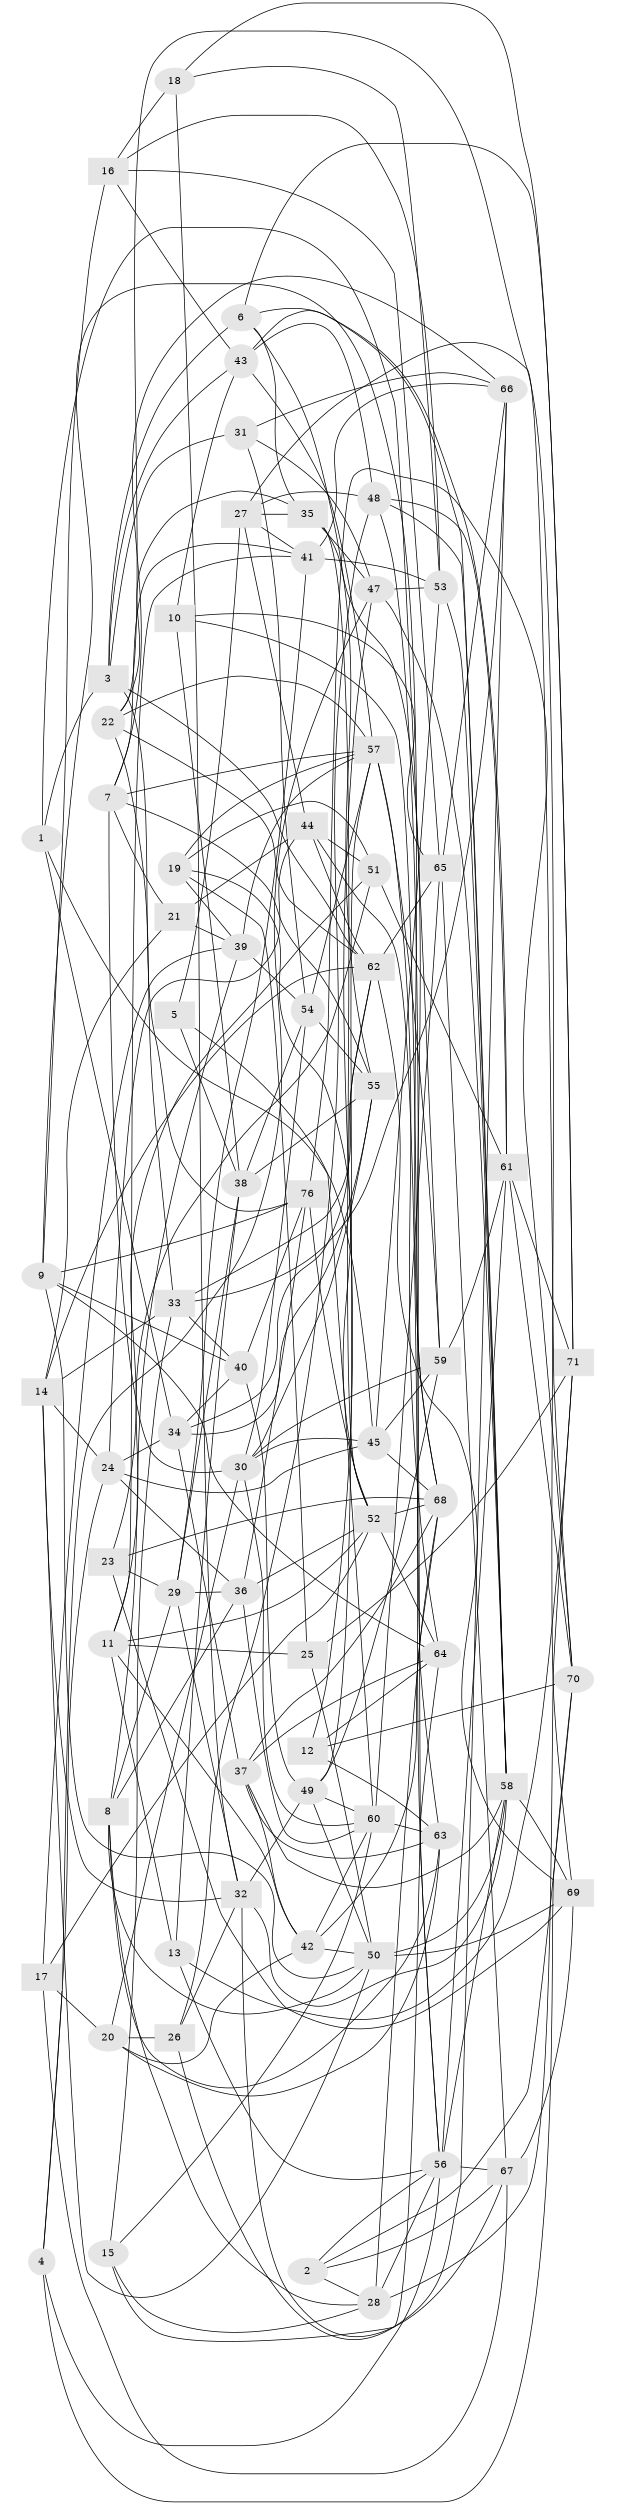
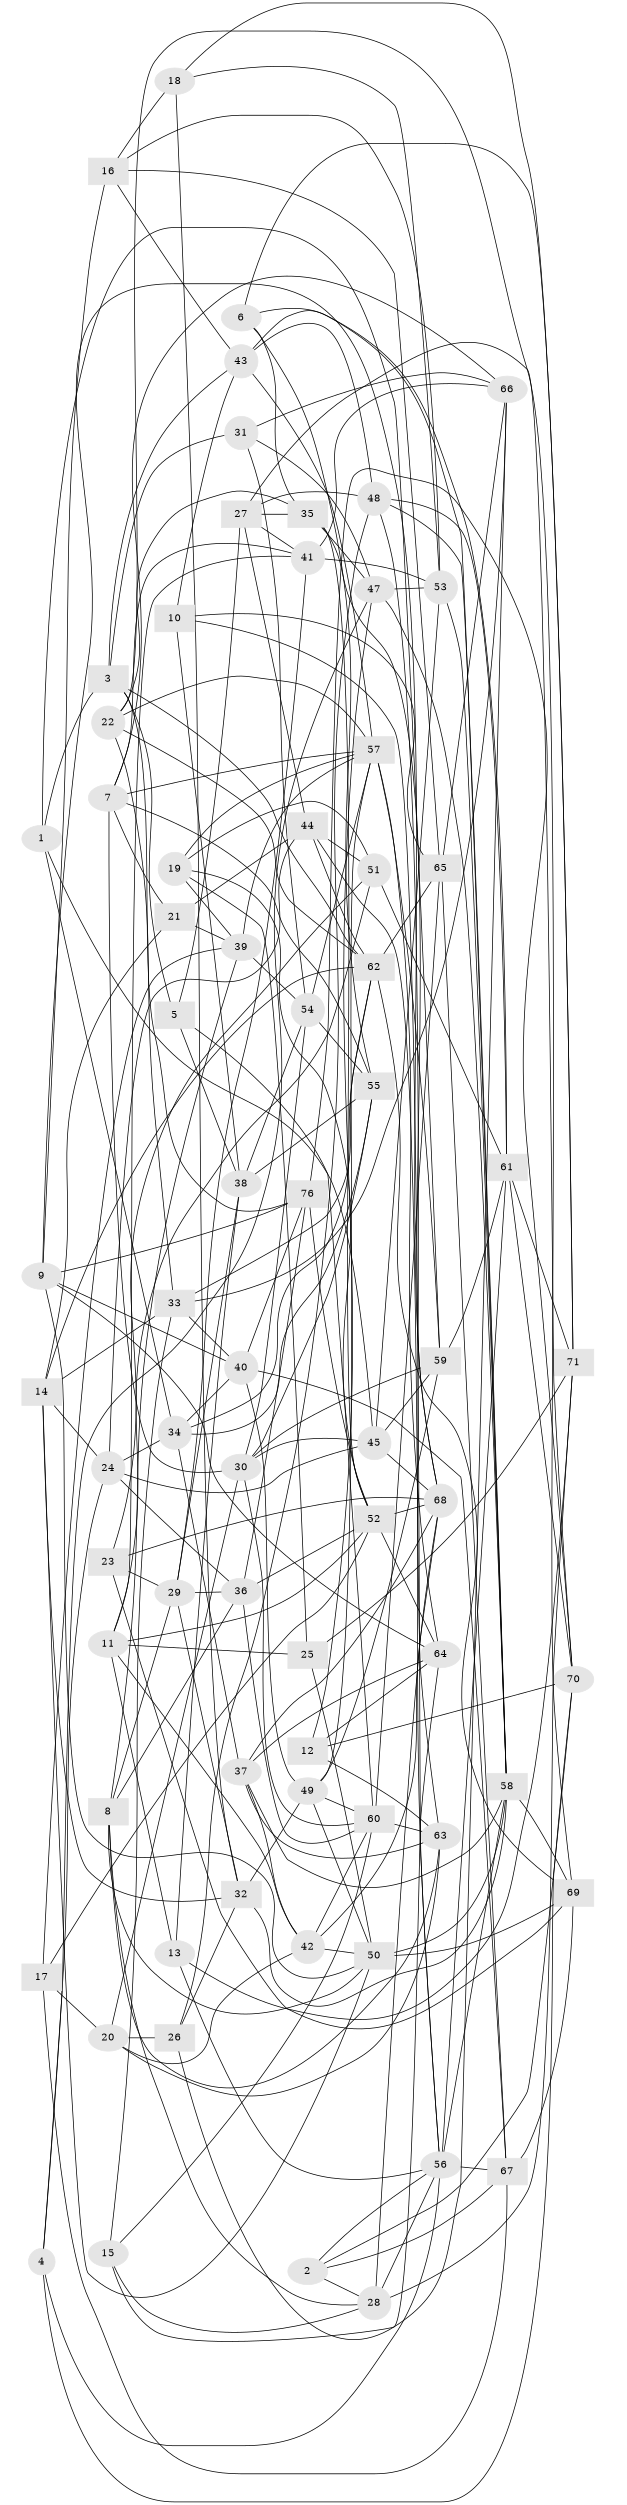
  graph {
    rankdir=LR
    node [color=gray90 shape=box style=filled]
    edge [weight=1.0]
    1 [shape=ellipse]
    3
    34 [shape=circle]
    45 [shape=circle]
    59
    5
    31 [shape=circle]
    43 [shape=circle]
    n9 [label=76]
    62
    55
    40 [shape=circle]
    37 [shape=ellipse]
    68 [shape=circle]
    53 [shape=circle]
    61
    2 [shape=ellipse]
    28 [shape=circle]
    56 [shape=ellipse]
    67
    70 [shape=ellipse]
    71
    58
    69
    27
    38 [shape=ellipse]
    60
    47 [shape=ellipse]
    66 [shape=ellipse]
    54 [shape=circle]
    57
    48 [shape=circle]
    52
    65
    4 [shape=circle]
    24 [shape=circle]
    36 [shape=ellipse]
    44
    35
    41 [shape=circle]
    63 [shape=ellipse]
    6 [shape=ellipse]
    7 [shape=ellipse]
    21
    30 [shape=ellipse]
    39 [shape=ellipse]
    64 [shape=ellipse]
    8
    29 [shape=ellipse]
    50
    32
    9 [shape=ellipse]
    16
    18 [shape=ellipse]
    49 [shape=ellipse]
    10
    11 [shape=ellipse]
    13 [shape=ellipse]
    25
    42 [shape=circle]
    51 [shape=circle]
    12
    14
    33
    15 [shape=ellipse]
    17
    20 [shape=ellipse]
    26
    19 [shape=circle]
    22 [shape=circle]
    23
    1 -- 3
    1 -- 34
    1 -- 45
    1 -- 59
-   3 -- 6
+   3 -- 5
    3 -- 31
    3 -- 43
    3 -- n9
    3 -- 62
    34 -- 62
    34 -- 55
    34 -- 40
    34 -- 37
    45 -- 59
    45 -- 68
    45 -- 53
    59 -- 61
    5 -- 27
    5 -- 38
    5 -- 60
    31 -- 47
    31 -- 66
    31 -- 54
    43 -- 61
    43 -- 57
    43 -- 48
    n9 -- 70
    n9 -- 52
    62 -- 69
    62 -- 65
    40 -- n9
-   32 -- 67
+   40 -- 67
    40 -- 49
    37 -- 68
    37 -- 58
    37 -- 63
    37 -- 64
    37 -- 42
    53 -- 58
    61 -- 70
    61 -- 71
    2 -- 28
    2 -- 56
    2 -- 67
    2 -- 70
    28 -- 68
    28 -- 56
    28 -- 71
    56 -- 61
    56 -- 67
    56 -- 58 [weight=2.0]
    67 -- 69
    58 -- 69
    27 -- 70
    27 -- 48
    27 -- 44
    27 -- 35
    27 -- 41
    38 -- 55
    38 -- 54
    60 -- 65
    60 -- 63
    47 -- 53
    47 -- 58
    54 -- 55
    54 -- 57
    57 -- 59
    57 -- 64
    48 -- 61
    48 -- 56
    48 -- 58
    52 -- 68
    52 -- 64
    65 -- 67
    65 -- 66
    4 -- 56
    4 -- 70
    4 -- 47
    4 -- 24
    24 -- 34
    24 -- 45
    24 -- 36
    24 -- 44
    36 -- n9
    36 -- 60
    36 -- 52
    44 -- 62
    44 -- 63
    44 -- 51
    35 -- 68
    35 -- 47
    35 -- 52
    41 -- 53
    41 -- 66
    6 -- 55
    6 -- 71
    6 -- 58
    6 -- 35
    7 -- 55
    7 -- 66
    7 -- 57
    7 -- 41
    7 -- 21
    7 -- 30
    21 -- 44
    21 -- 39
    30 -- 45
    30 -- 59
    30 -- 55
    30 -- 60
    30 -- 54
    39 -- 54
    39 -- 57
    8 -- 28
    8 -- 36
    8 -- 63
    8 -- 39
    8 -- 29
    8 -- 50
    29 -- 38
    29 -- 36
    29 -- 41
    29 -- 32
    50 -- 58
    50 -- 69
    32 -- 58
    32 -- 49
    9 -- n9
    9 -- 40
    9 -- 68
    9 -- 64
    9 -- 50
    9 -- 16
    16 -- 43
    16 -- 53
    16 -- 65
    16 -- 18
    18 -- 53
    18 -- 71
    18 -- 32
    49 -- 59
    49 -- 60
    49 -- 57
    49 -- 50
    10 -- 43
    10 -- 56
    10 -- 38
    10 -- 65
    11 -- 52
    11 -- 41
    11 -- 13
    11 -- 25
    11 -- 42
    11 -- 51
    13 -- 56
    13 -- 71
    13 -- 38
    25 -- 71
    25 -- 50
    42 -- 68
    42 -- 60
    42 -- 50
    51 -- 61 [weight=2.0]
    12 -- 70
    12 -- 47
    12 -- 63
    12 -- 64
    14 -- 62
    14 -- 24
    14 -- 21
    14 -- 50
    14 -- 32
    14 -- 33
    33 -- 62
    33 -- 40
    33 -- 66
    15 -- 28
    15 -- 60
    15 -- 64
    15 -- 33
    17 -- 67
    17 -- 52
    17 -- 39
    17 -- 20
    20 -- 63
    20 -- 30
    20 -- 42
    20 -- 26
    26 -- 66
    26 -- 48
    26 -- 32
    19 -- 57 [weight=2.0]
    19 -- 52
    19 -- 39
    19 -- 25
    19 -- 51
    22 -- 62
    22 -- 69
    22 -- 57
    22 -- 35
    22 -- 33
    23 -- 68
    23 -- 69
    23 -- 29
    23 -- 51
  }
